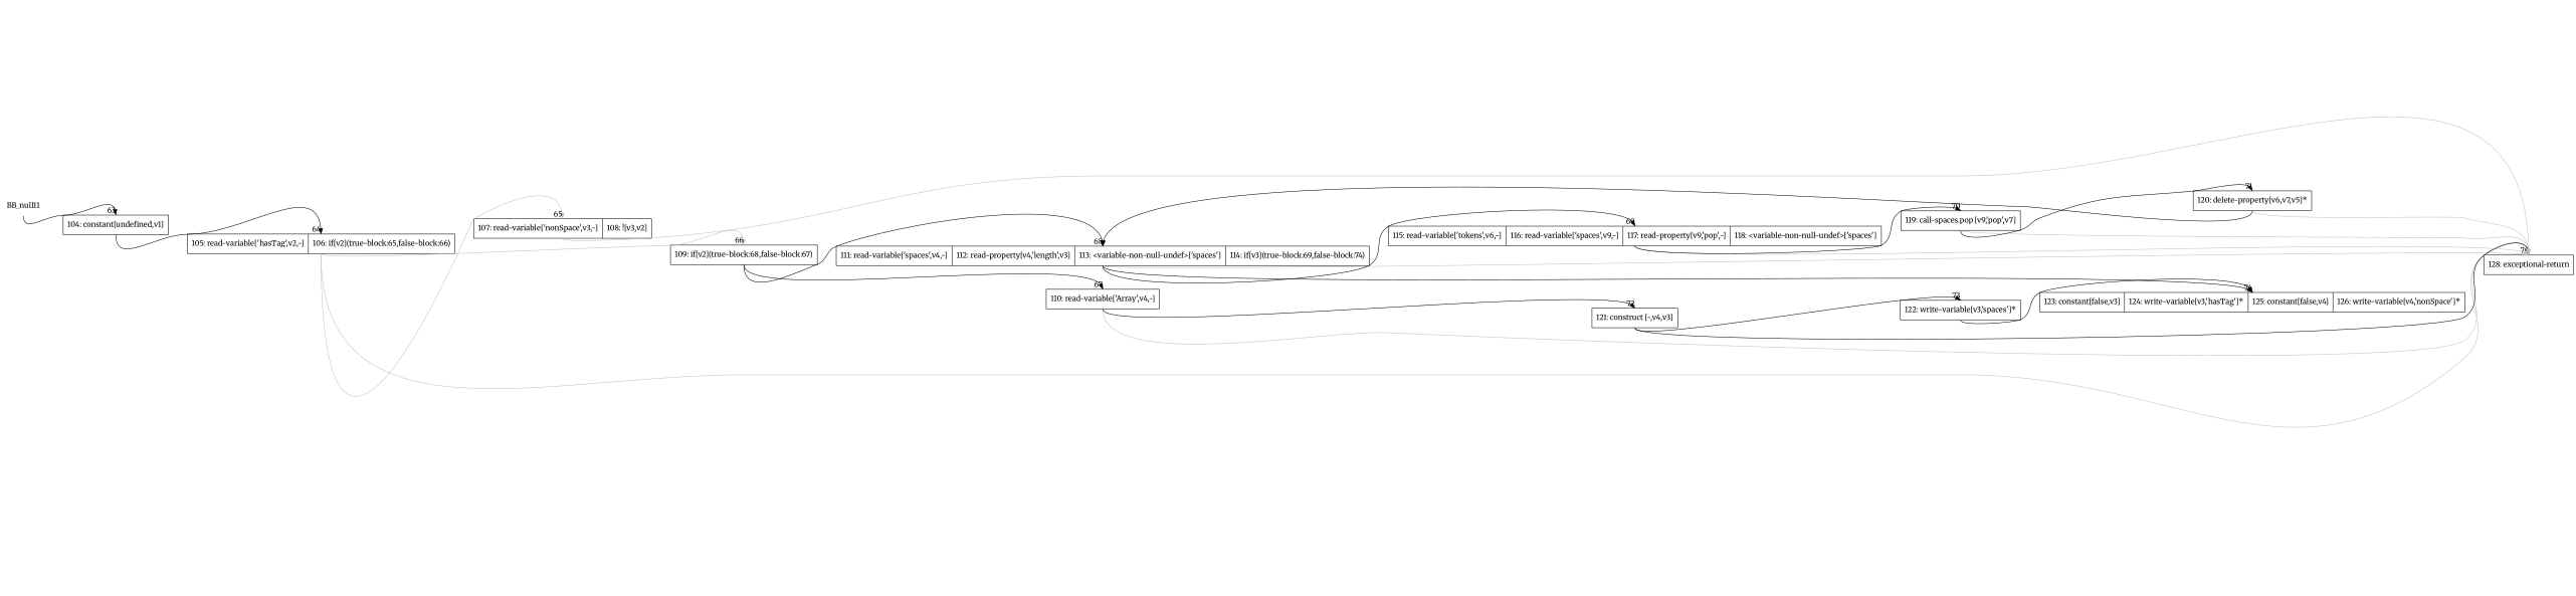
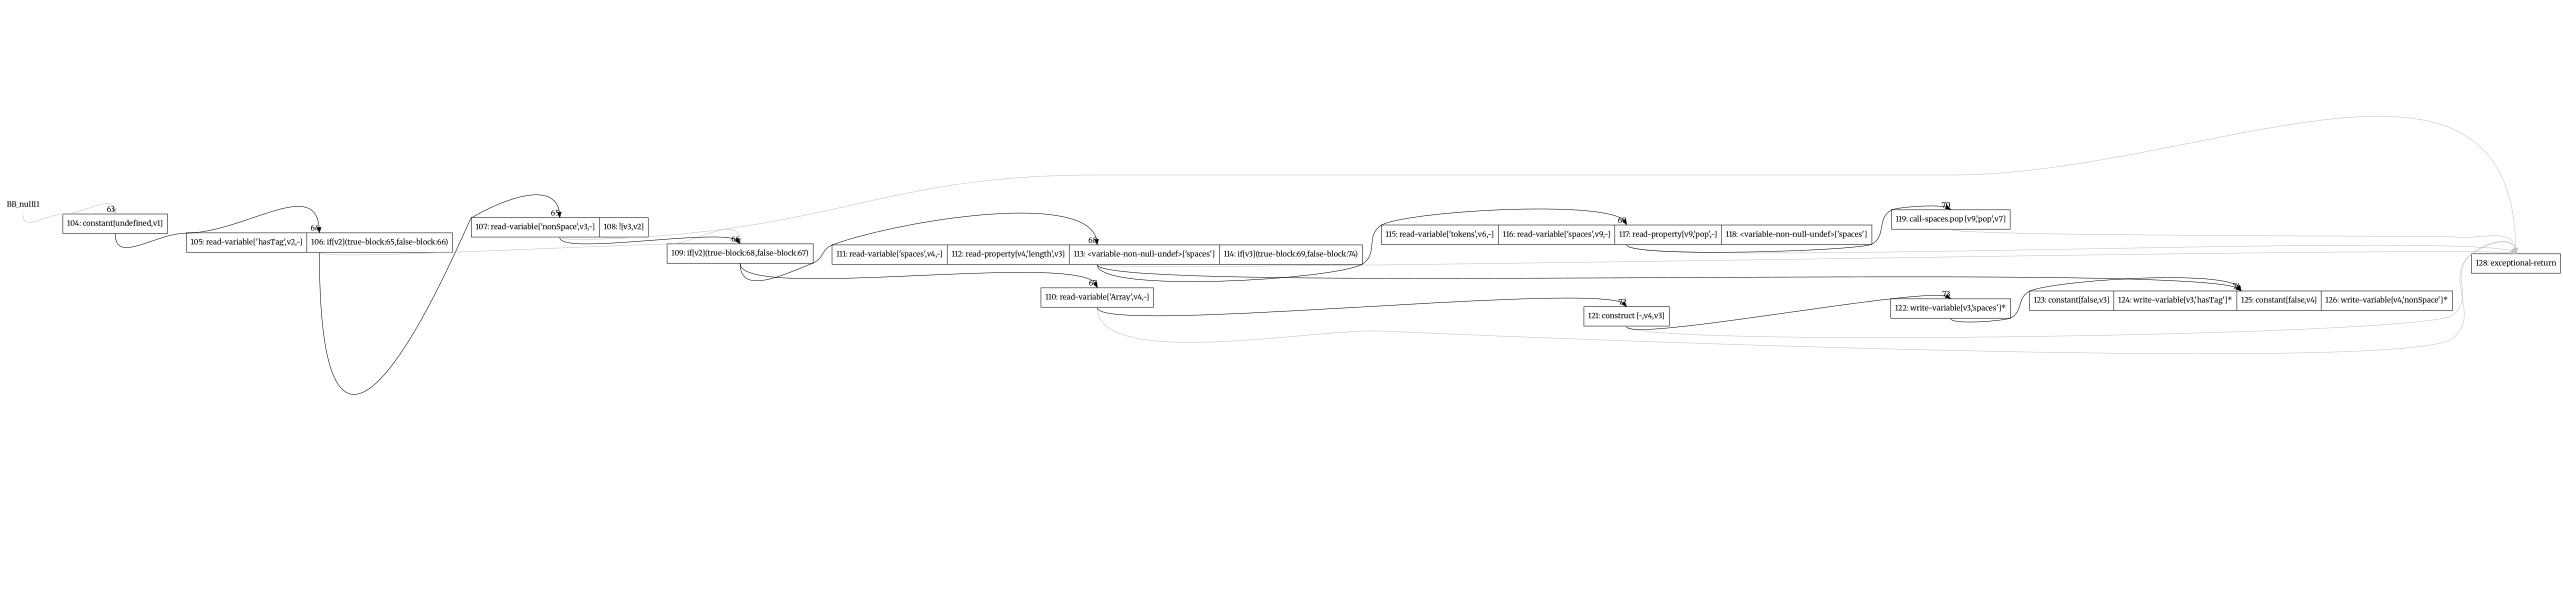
  digraph {
    fontname=Merriweather
    rankdir=LR
    node [fontname=Merriweather shape=record]
    edge [fontname=Merriweather headport=n tailport=s]
    n1 [label=BB_null11 shape=none]
    n2 [label="{104: constant[undefined,v1]}"]
    n3 [label="{105: read-variable['hasTag',v2,-]|106: if[v2](true-block:65,false-block:66)}"]
    n4 [label="{109: if[v2](true-block:68,false-block:67)}"]
    n5 [label="{107: read-variable['nonSpace',v3,-]|108: ![v3,v2]}"]
    n6 [label="{128: exceptional-return}"]
    n7 [label="{111: read-variable['spaces',v4,-]|112: read-property[v4,'length',v3]|113: \<variable-non-null-undef\>['spaces']|114: if[v3](true-block:69,false-block:74)}"]
    n8 [label="{110: read-variable['Array',v4,-]}"]
    n9 [label="{115: read-variable['tokens',v6,-]|116: read-variable['spaces',v9,-]|117: read-property[v9,'pop',-]|118: \<variable-non-null-undef\>['spaces']}"]
    n10 [label="{123: constant[false,v3]|124: write-variable[v3,'hasTag']*|125: constant[false,v4]|126: write-variable[v4,'nonSpace']*}"]
    n11 [label="{121: construct [-,v4,v3]}"]
    n12 [label="{119: call-spaces.pop [v9,'pop',v7]}"]
    n13 [label="{122: write-variable[v3,'spaces']*}"]
-   n14 [label="{120: delete-property[v6,v7,v5]*}"]
-   n1 -> n2 [headlabel="    63"]
+   n1 -> n2 [headlabel="    63" color=gray]
    n2 -> n3 [headlabel="      64"]
    n3 -> n4 [color=gray headlabel="      66"]
-   n3 -> n5 [headlabel="      65" color=gray]
-   n3 -> n6 [color=gray headlabel="      76"]
+   n3 -> n5 [headlabel="      65"]
    n4 -> n7 [headlabel="      68"]
    n4 -> n8 [headlabel="      67"]
+   n5 -> n4
    n5 -> n6 [color=gray]
    n7 -> n6 [color=gray]
    n7 -> n9 [headlabel="      69"]
    n7 -> n10 [headlabel="      74"]
    n8 -> n6 [color=gray]
    n8 -> n11 [headlabel="      72"]
    n9 -> n6 [color=gray]
    n9 -> n12 [headlabel="      70"]
-   n11 -> n6 [color=black]
+   n11 -> n6 [color=gray]
    n11 -> n13 [headlabel="      73"]
    n12 -> n6 [color=gray]
-   n12 -> n14 [headlabel="      71"]
    n13 -> n10
-   n14 -> n6 [color=gray]
-   n14 -> n7
  }
